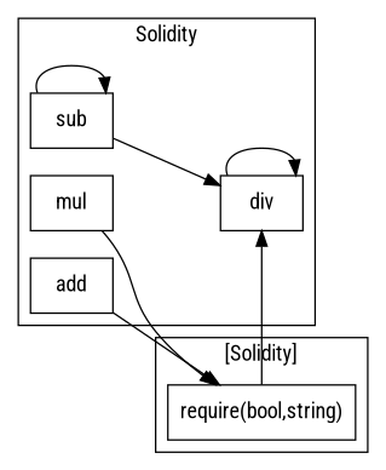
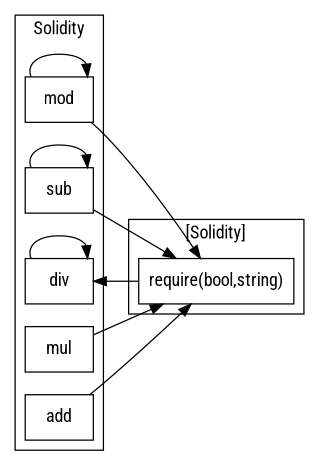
  strict digraph {
    fontname="Roboto Condensed"
    rankdir=LR
    node [fontname="Roboto Condensed" shape=box]
    edge [fontname="Roboto Condensed"]
+   n1 [label=mod]
    n2 [label=sub]
    n3 [label=div]
    n4 [label=mul]
    n5 [label=add]
    "require(bool,string)"
    subgraph cluster_1 {
      label=Solidity
+     n1
      n2
      n3
      n4
      n5
    }
    subgraph cluster_2 {
      label="[Solidity]"
      "require(bool,string)"
    }
+   n1 -> n1
+   n1 -> "require(bool,string)"
    n2 -> n2
-   n2 -> n3
+   n2 -> "require(bool,string)"
    n3 -> n3
    n4 -> "require(bool,string)"
    n5 -> "require(bool,string)"
    "require(bool,string)" -> n3
  }
